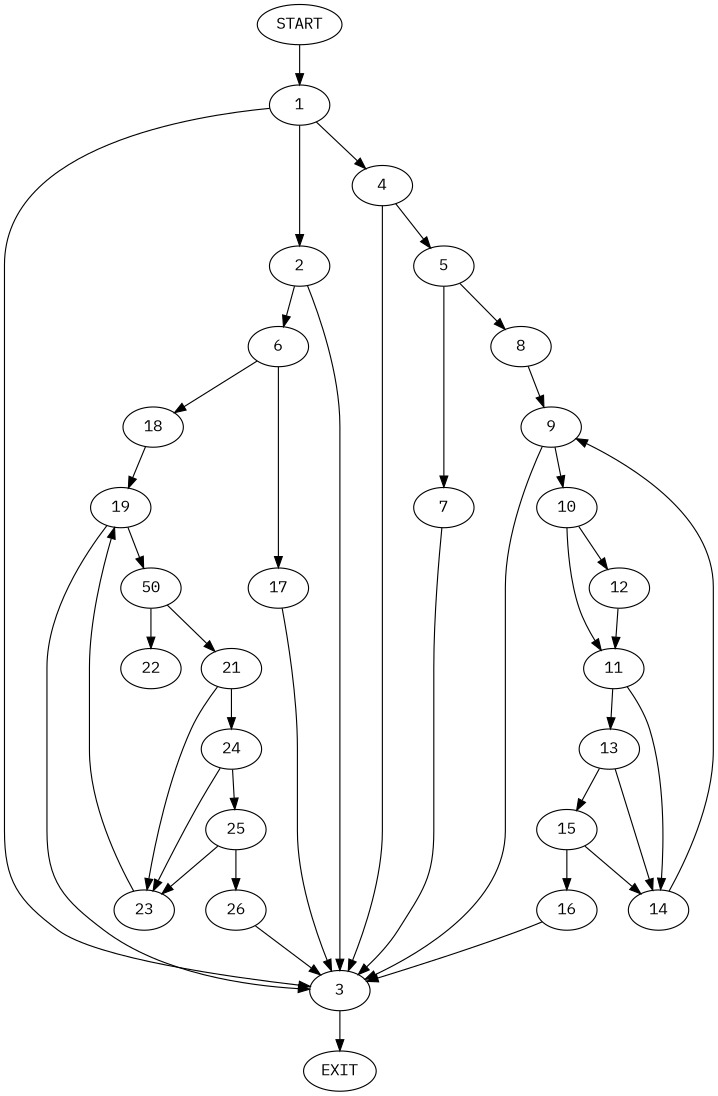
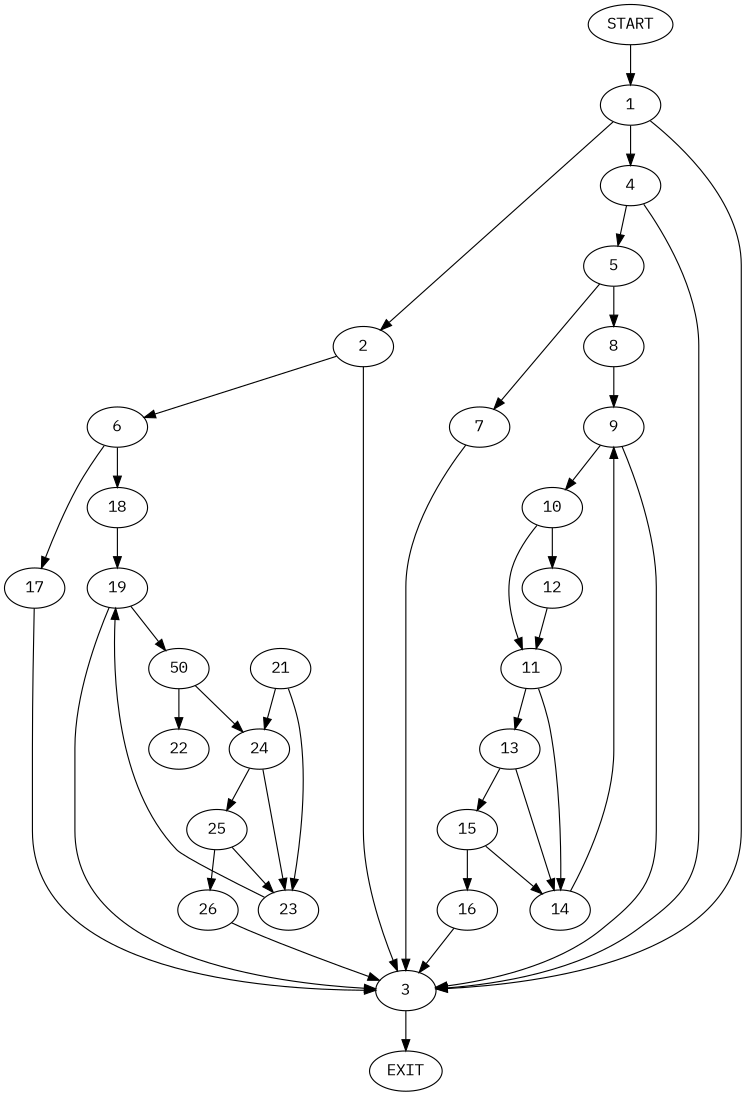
  digraph {
    fontname="IBM Plex Mono"
    node [fontname="IBM Plex Mono"]
    edge [fontname="IBM Plex Mono"]
    n1 [label=START]
    1
    2
    3
    4
    n6 [label=EXIT]
    6
    5
    17
    18
    7
    8
    9
    19
    10
    11
    12
    13
    14
    15
    16
    n22 [label=50]
    21
    22
    23
    24
    25
    26
    n1 -> 1
    1 -> 2
    1 -> 3
    1 -> 4
    2 -> 3
    2 -> 6
    3 -> n6
    4 -> 3
    4 -> 5
    6 -> 17
    6 -> 18
    5 -> 7
    5 -> 8
    17 -> 3
    18 -> 19
    7 -> 3
    8 -> 9
    9 -> 3
    9 -> 10
    19 -> 3
    19 -> n22
    10 -> 11
    10 -> 12
    11 -> 13
    11 -> 14
    12 -> 11
    13 -> 14
    13 -> 15
    14 -> 9
    15 -> 14
    15 -> 16
    16 -> 3
-   n22 -> 21
+   n22 -> 24
    n22 -> 22
    21 -> 23
    21 -> 24
    23 -> 19
    24 -> 23
    24 -> 25
    25 -> 23
    25 -> 26
    26 -> 3
  }
